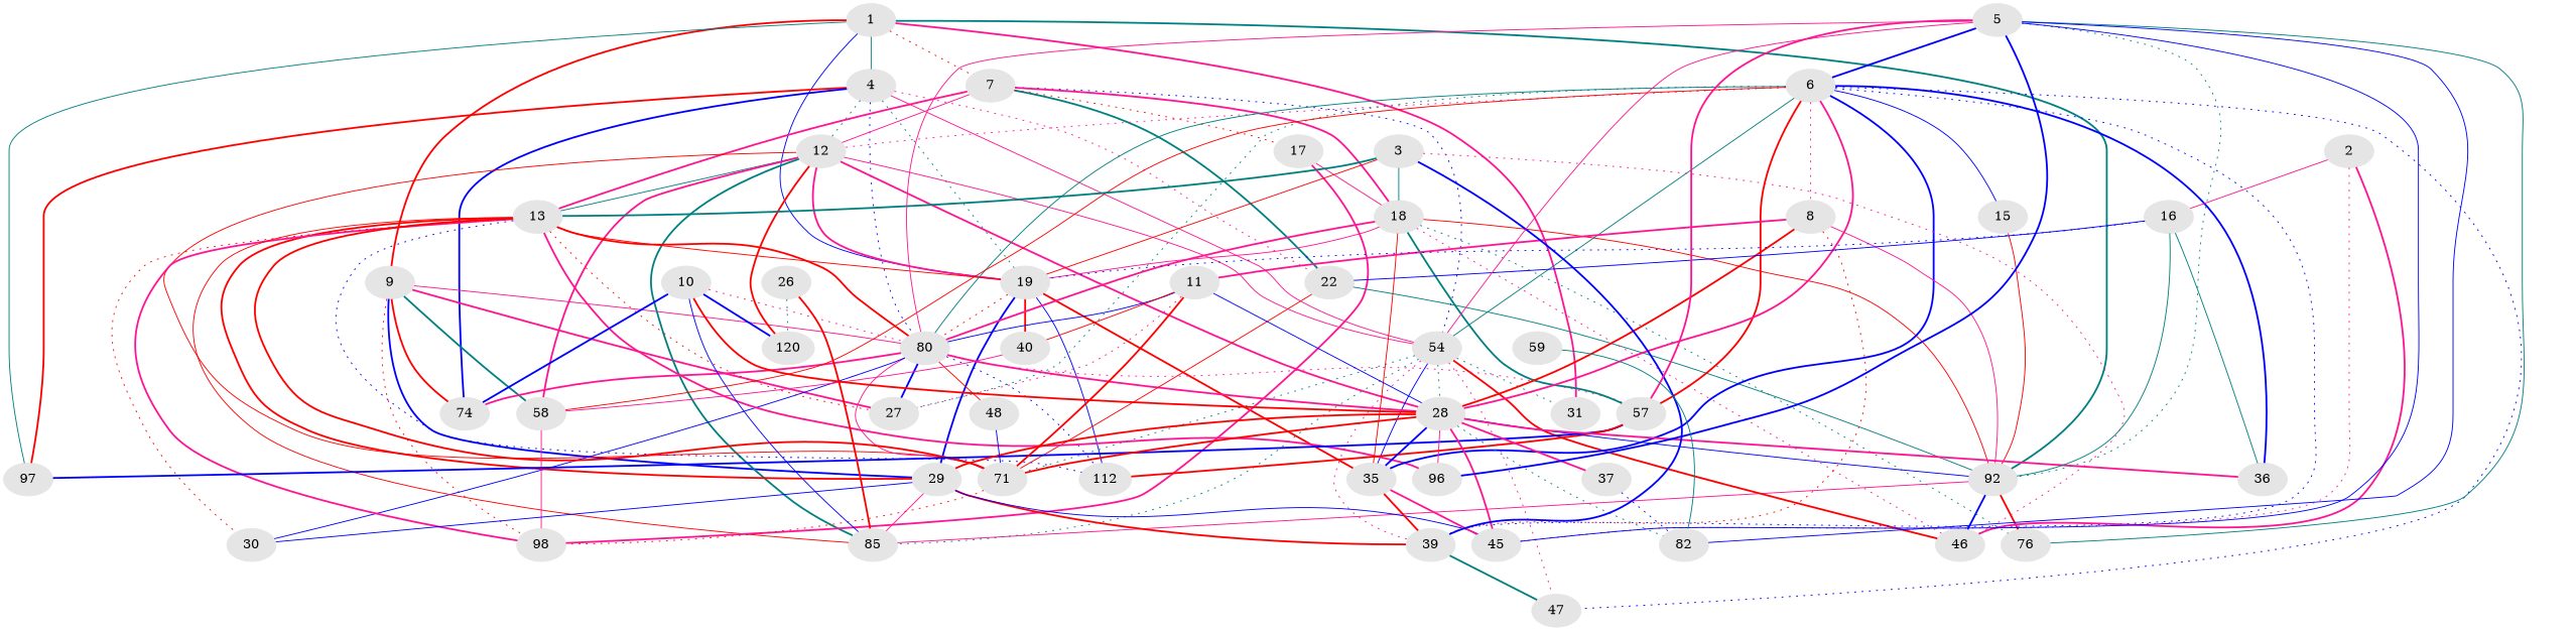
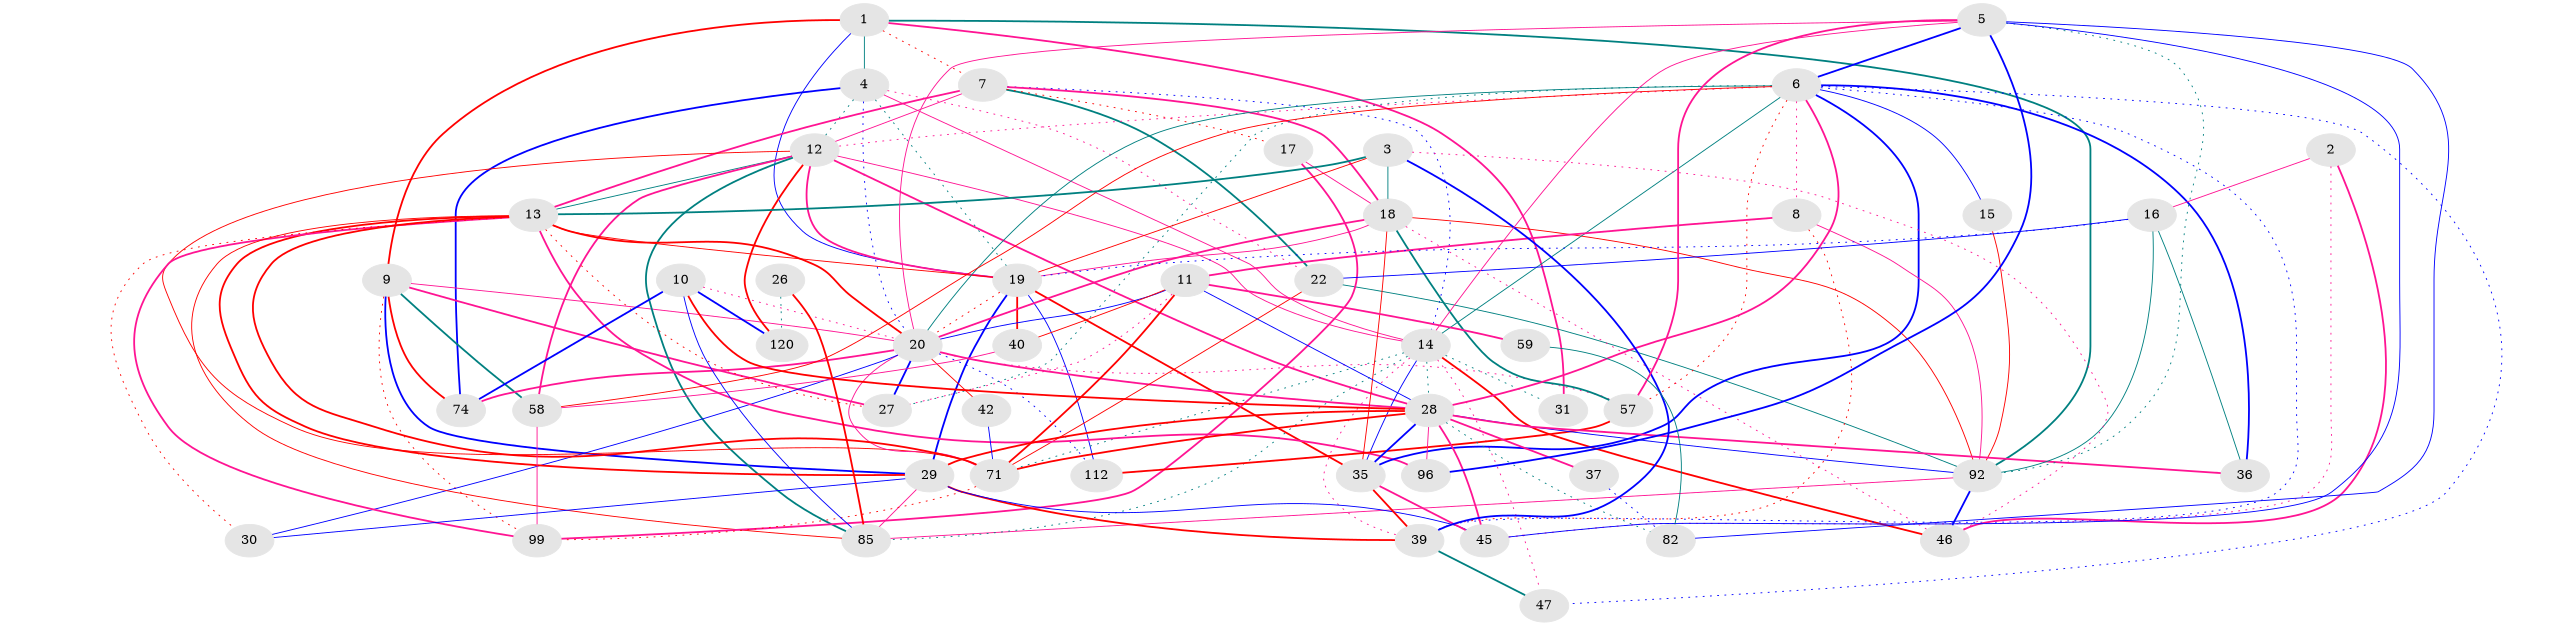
  graph {
    node [color=gray90 style=filled]
    edge [color=deeppink style=bold]
    1 [super="+119"]
    4 [super="+34"]
    7 [super="+38+55"]
    9 [super="+110"]
    19 [super="+116+93+77+68"]
    31
    n7 [label=92 super="+60"]
-   97
    12 [super="+67+53"]
-   14 [super="+69+32" label=54]
-   20 [super="+49+108+88+63+61" label=80]
+   14 [super="+69+32"]
+   20 [super="+49+108+88+63+61"]
    22
    74 [super="+83"]
    13 [super="+44+25"]
    18 [super="+21+41+80"]
    17 [super="+64"]
    27 [super="+122"]
    58 [super="+70"]
    29 [super="+109+33"]
-   99 [label=98]
+   99
    35 [super="+62"]
    40
    112
    46 [super="+65"]
-   76
    85 [super="+114"]
    6 [super="+126+52+24+81+50"]
    39 [super="+86"]
    57 [super="+111+121"]
    8 [super="+51"]
    15
    28 [super="+100+72+98+92+56"]
    36 [super="+78"]
    47
    45 [super="+66"]
    2
    16
    3 [super="+94"]
    96
    71 [super="+79"]
    30
    120
-   48
+   48 [label=42]
    5 [super="+43"]
    82 [super="+95"]
    11 [super="+23"]
    37
    59
    10 [super="+118"]
    26
    1 -- 4 [color=teal style=solid]
    1 -- 7 [color=red style=dotted weight=2]
    1 -- 9 [color=red]
    1 -- 19 [color=blue style=solid weight=2]
    1 -- 31
    1 -- n7 [color=teal]
-   1 -- 97 [color=teal style=solid]
    4 -- 19 [color=teal style=dotted]
-   4 -- 97 [color=red]
    4 -- 12 [color=teal style=dotted]
    4 -- 14 [style=solid]
    4 -- 20 [color=blue style=dotted]
    4 -- 22 [style=dotted]
    4 -- 74 [color=blue]
    7 -- 12 [style=solid weight=2]
    7 -- 14 [color=blue style=dotted]
    7 -- 22 [color=teal]
    7 -- 13
    7 -- 18
    7 -- 17 [color=red style=dotted]
    9 -- 20 [style=solid]
    9 -- 74 [color=red]
    9 -- 27
    9 -- 58 [color=teal]
    9 -- 29 [color=blue]
    9 -- 99 [color=red style=dotted]
    19 -- 20 [color=red style=dotted]
    19 -- 29 [color=blue]
    19 -- 35 [color=red]
    19 -- 40 [color=red]
    19 -- 112 [color=blue style=solid]
    n7 -- 46 [color=blue]
-   n7 -- 76 [color=red]
    n7 -- 85 [style=solid weight=2]
    12 -- 19
    12 -- 14 [style=solid]
    12 -- 13 [color=teal style=solid]
    12 -- 58
    12 -- 85 [color=teal]
    12 -- 28 [weight=2]
    12 -- 71 [color=red style=solid]
    12 -- 120 [color=red]
    14 -- 31 [color=teal style=dotted]
    14 -- 35 [color=blue style=solid]
    14 -- 46 [color=red]
    14 -- 85 [color=teal style=dotted]
    14 -- 39 [style=dotted]
    14 -- 28 [color=teal style=dotted]
    14 -- 47 [style=dotted]
    14 -- 71 [color=teal style=dotted]
    20 -- 74
    20 -- 27 [color=blue weight=2]
    20 -- 112 [color=blue style=dotted]
    20 -- 57 [style=dotted]
    20 -- 28 [weight=3]
    20 -- 71 [style=solid]
    20 -- 30 [color=blue style=solid]
    20 -- 48 [color=red style=solid]
    22 -- n7 [color=teal style=solid]
    22 -- 71 [color=red style=solid]
    13 -- 19 [color=red style=solid]
    13 -- 20 [color=red]
    13 -- 27 [color=red style=dotted]
    13 -- 29 [color=red]
    13 -- 99
-   13 -- 112 [color=blue style=dotted]
    13 -- 85 [color=red style=solid]
    13 -- 96 [weight=2]
    13 -- 71 [color=red]
    13 -- 30 [color=red style=dotted]
    18 -- 19 [style=solid]
    18 -- n7 [color=red style=solid]
    18 -- 20 [weight=2]
    18 -- 35 [color=red style=solid]
    18 -- 46 [style=dotted]
-   18 -- 76 [color=teal style=dotted]
    18 -- 57 [color=teal]
    17 -- 18 [style=solid]
    17 -- 99
    58 -- 99 [style=solid]
    29 -- 85 [style=solid]
    29 -- 39 [color=red]
    29 -- 45 [color=blue style=solid]
    29 -- 30 [color=blue style=solid]
    35 -- 39 [color=red]
    35 -- 45
    40 -- 58 [style=solid]
    6 -- 12 [style=dotted]
    6 -- 14 [color=teal style=solid]
    6 -- 20 [color=teal style=solid weight=2]
    6 -- 27 [color=teal style=dotted]
    6 -- 58 [color=red style=solid]
    6 -- 35 [color=blue]
    6 -- 39 [color=blue style=dotted]
-   6 -- 57 [color=red weight=3]
+   6 -- 57 [color=red style=dotted weight=3]
    6 -- 8 [style=dotted]
    6 -- 15 [color=blue style=solid]
    6 -- 28
    6 -- 36 [color=blue weight=2]
    6 -- 47 [color=blue style=dotted]
    39 -- 47 [color=teal]
-   57 -- 97 [color=blue]
    57 -- 112 [color=red]
    8 -- n7 [style=solid]
    8 -- 39 [color=red style=dotted]
-   8 -- 28 [color=red]
    8 -- 11
    15 -- n7 [color=red style=solid]
    28 -- n7 [color=blue style=solid]
    28 -- 29 [color=red weight=2]
    28 -- 35 [color=blue]
    28 -- 36
    28 -- 45
    28 -- 96 [style=solid weight=2]
    28 -- 71 [color=red]
    28 -- 82 [color=teal style=dotted]
    28 -- 37
    2 -- 46
    2 -- 45 [style=dotted]
    2 -- 16 [style=solid]
    16 -- 19 [color=blue style=dotted]
    16 -- n7 [color=teal style=solid]
    16 -- 22 [color=blue style=solid]
    16 -- 36 [color=teal style=solid]
    3 -- 19 [color=red style=solid weight=2]
    3 -- 13 [color=teal]
    3 -- 18 [color=teal style=solid]
    3 -- 46 [style=dotted]
    3 -- 39 [color=blue]
    71 -- 99 [color=red style=dotted]
    48 -- 71 [color=blue style=solid]
    5 -- n7 [color=teal style=dotted]
    5 -- 14 [style=solid]
    5 -- 20 [style=solid]
-   5 -- 76 [color=teal style=solid]
    5 -- 6 [color=blue weight=2]
    5 -- 57
    5 -- 45 [color=blue style=solid]
    5 -- 96 [color=blue]
    5 -- 82 [color=blue style=solid]
    11 -- 20 [color=blue style=solid]
    11 -- 27 [style=dotted]
    11 -- 40 [color=red style=solid]
    11 -- 28 [color=blue style=solid]
    11 -- 71 [color=red]
+   11 -- 59 [weight=2]
    37 -- 82 [color=blue style=dotted]
    59 -- 82 [color=teal style=solid]
    10 -- 20 [style=dotted]
    10 -- 74 [color=blue]
    10 -- 85 [color=blue style=solid]
    10 -- 28 [color=red weight=2]
    10 -- 120 [color=blue]
    26 -- 85 [color=red]
    26 -- 120 [color=teal style=dotted]
  }
